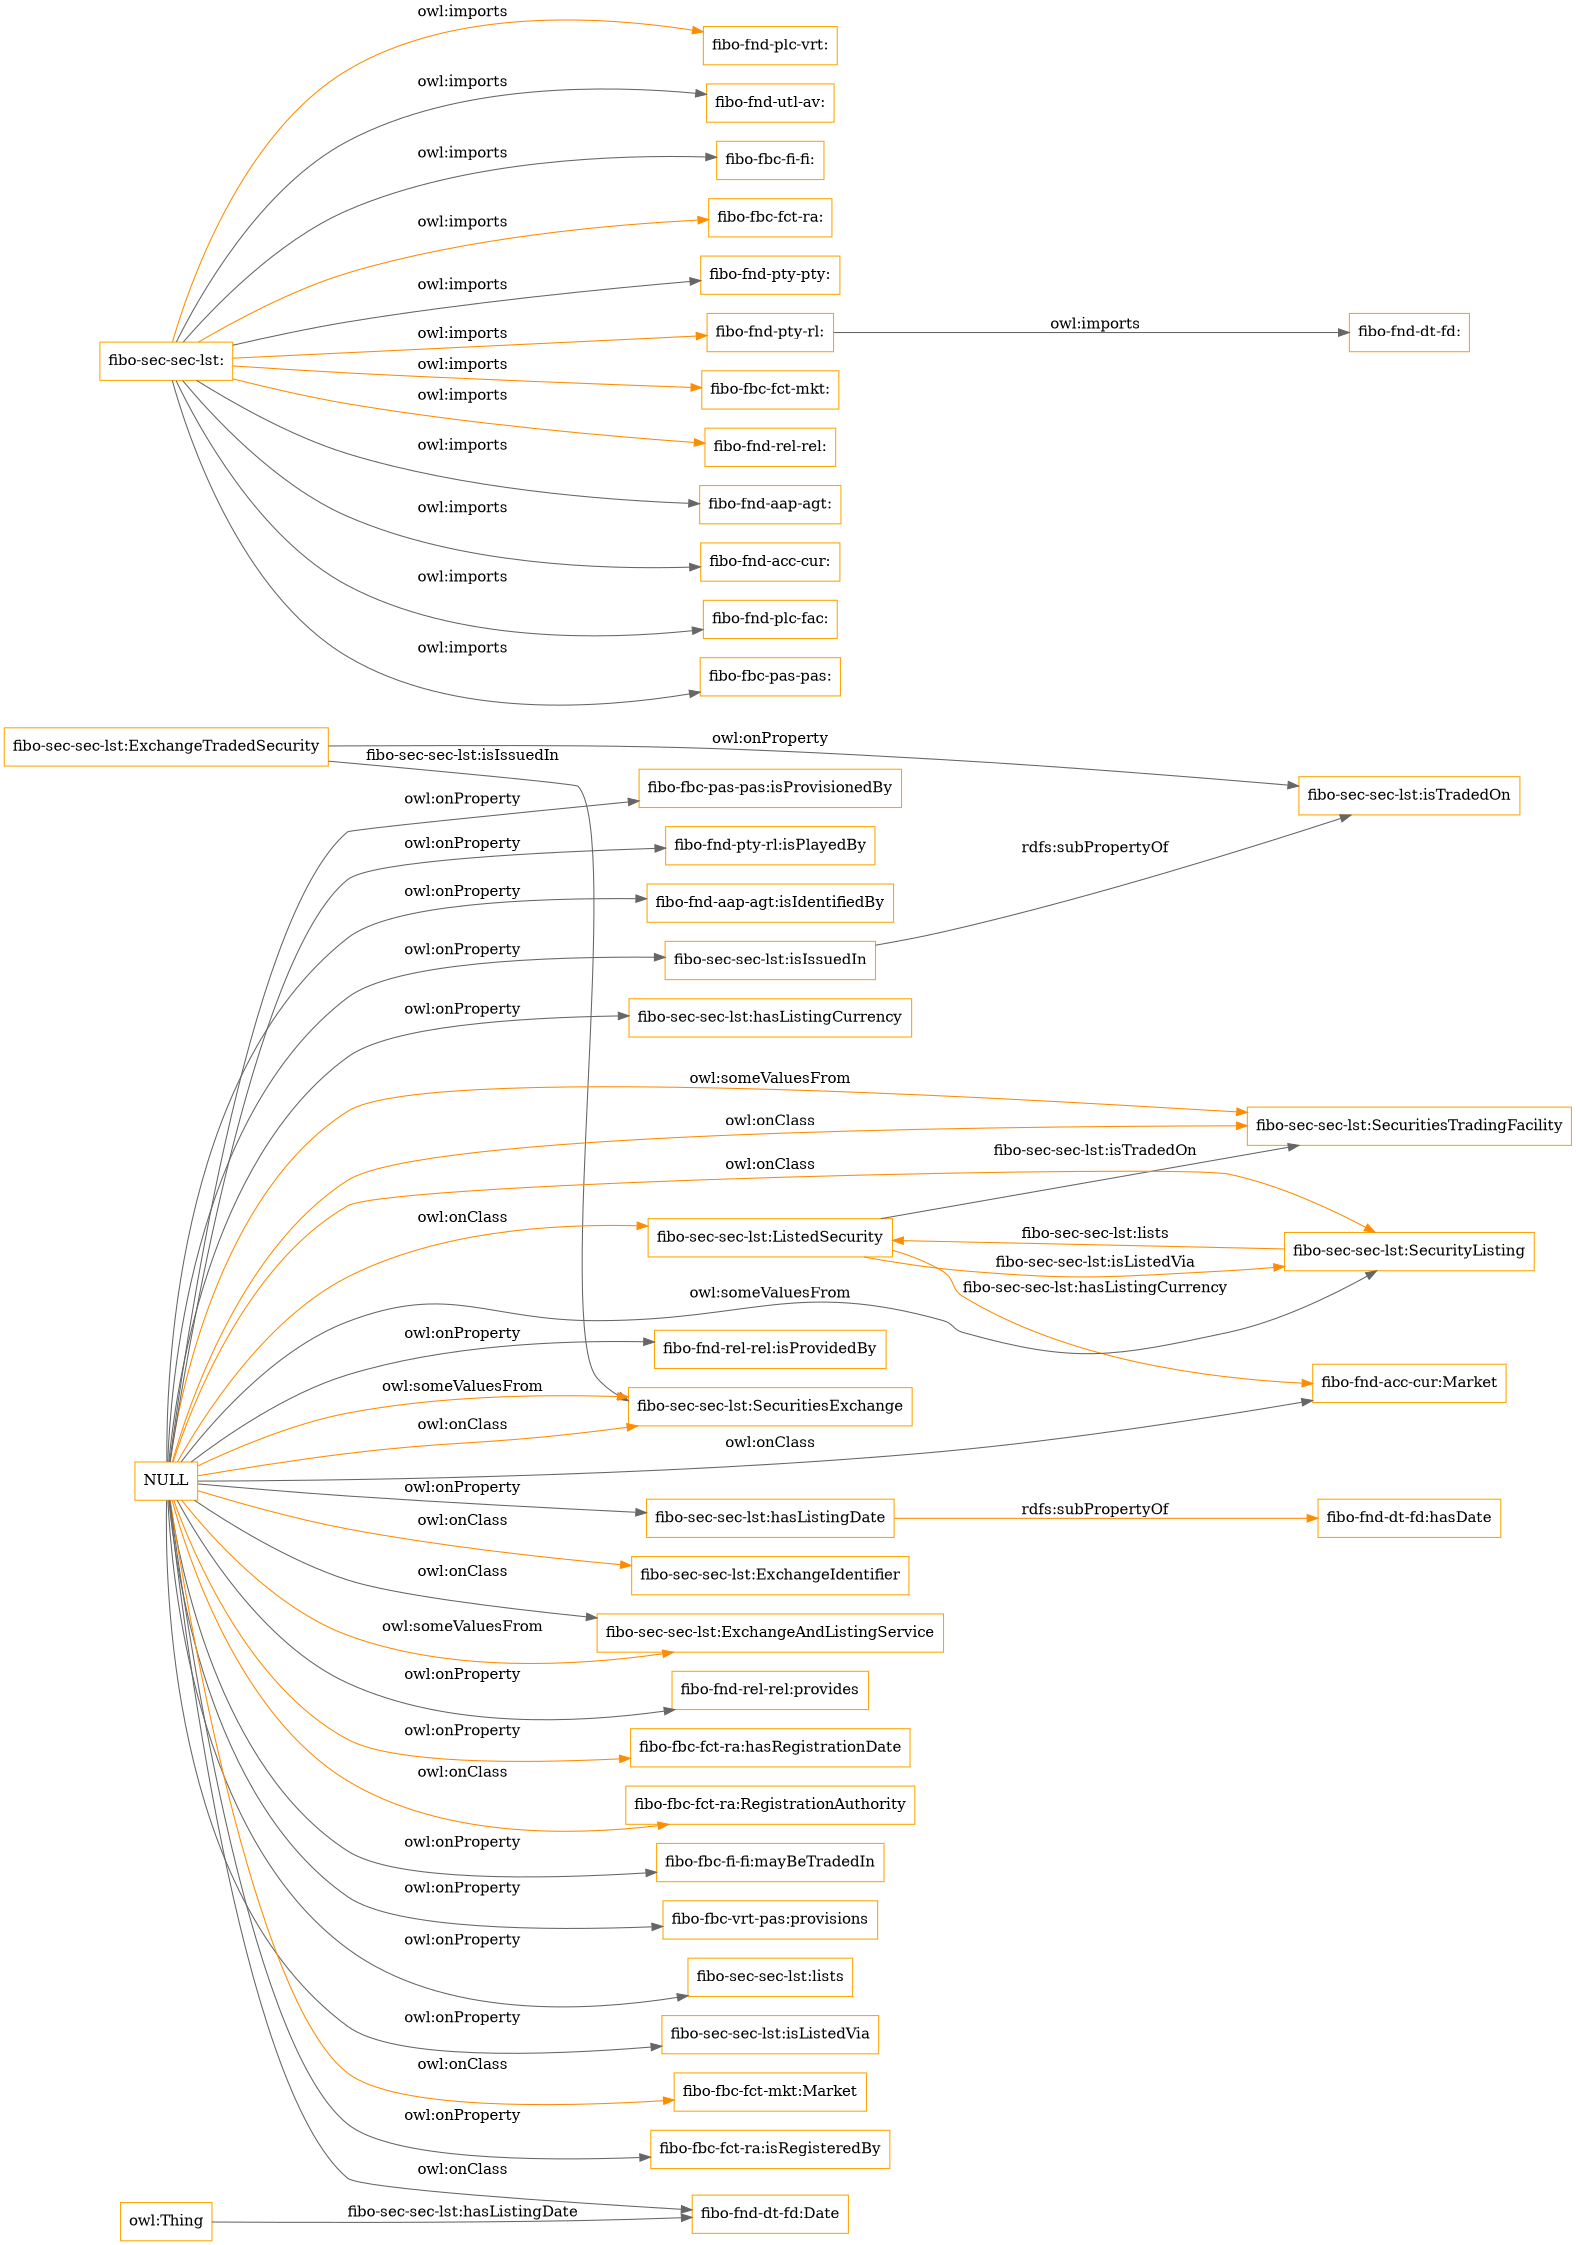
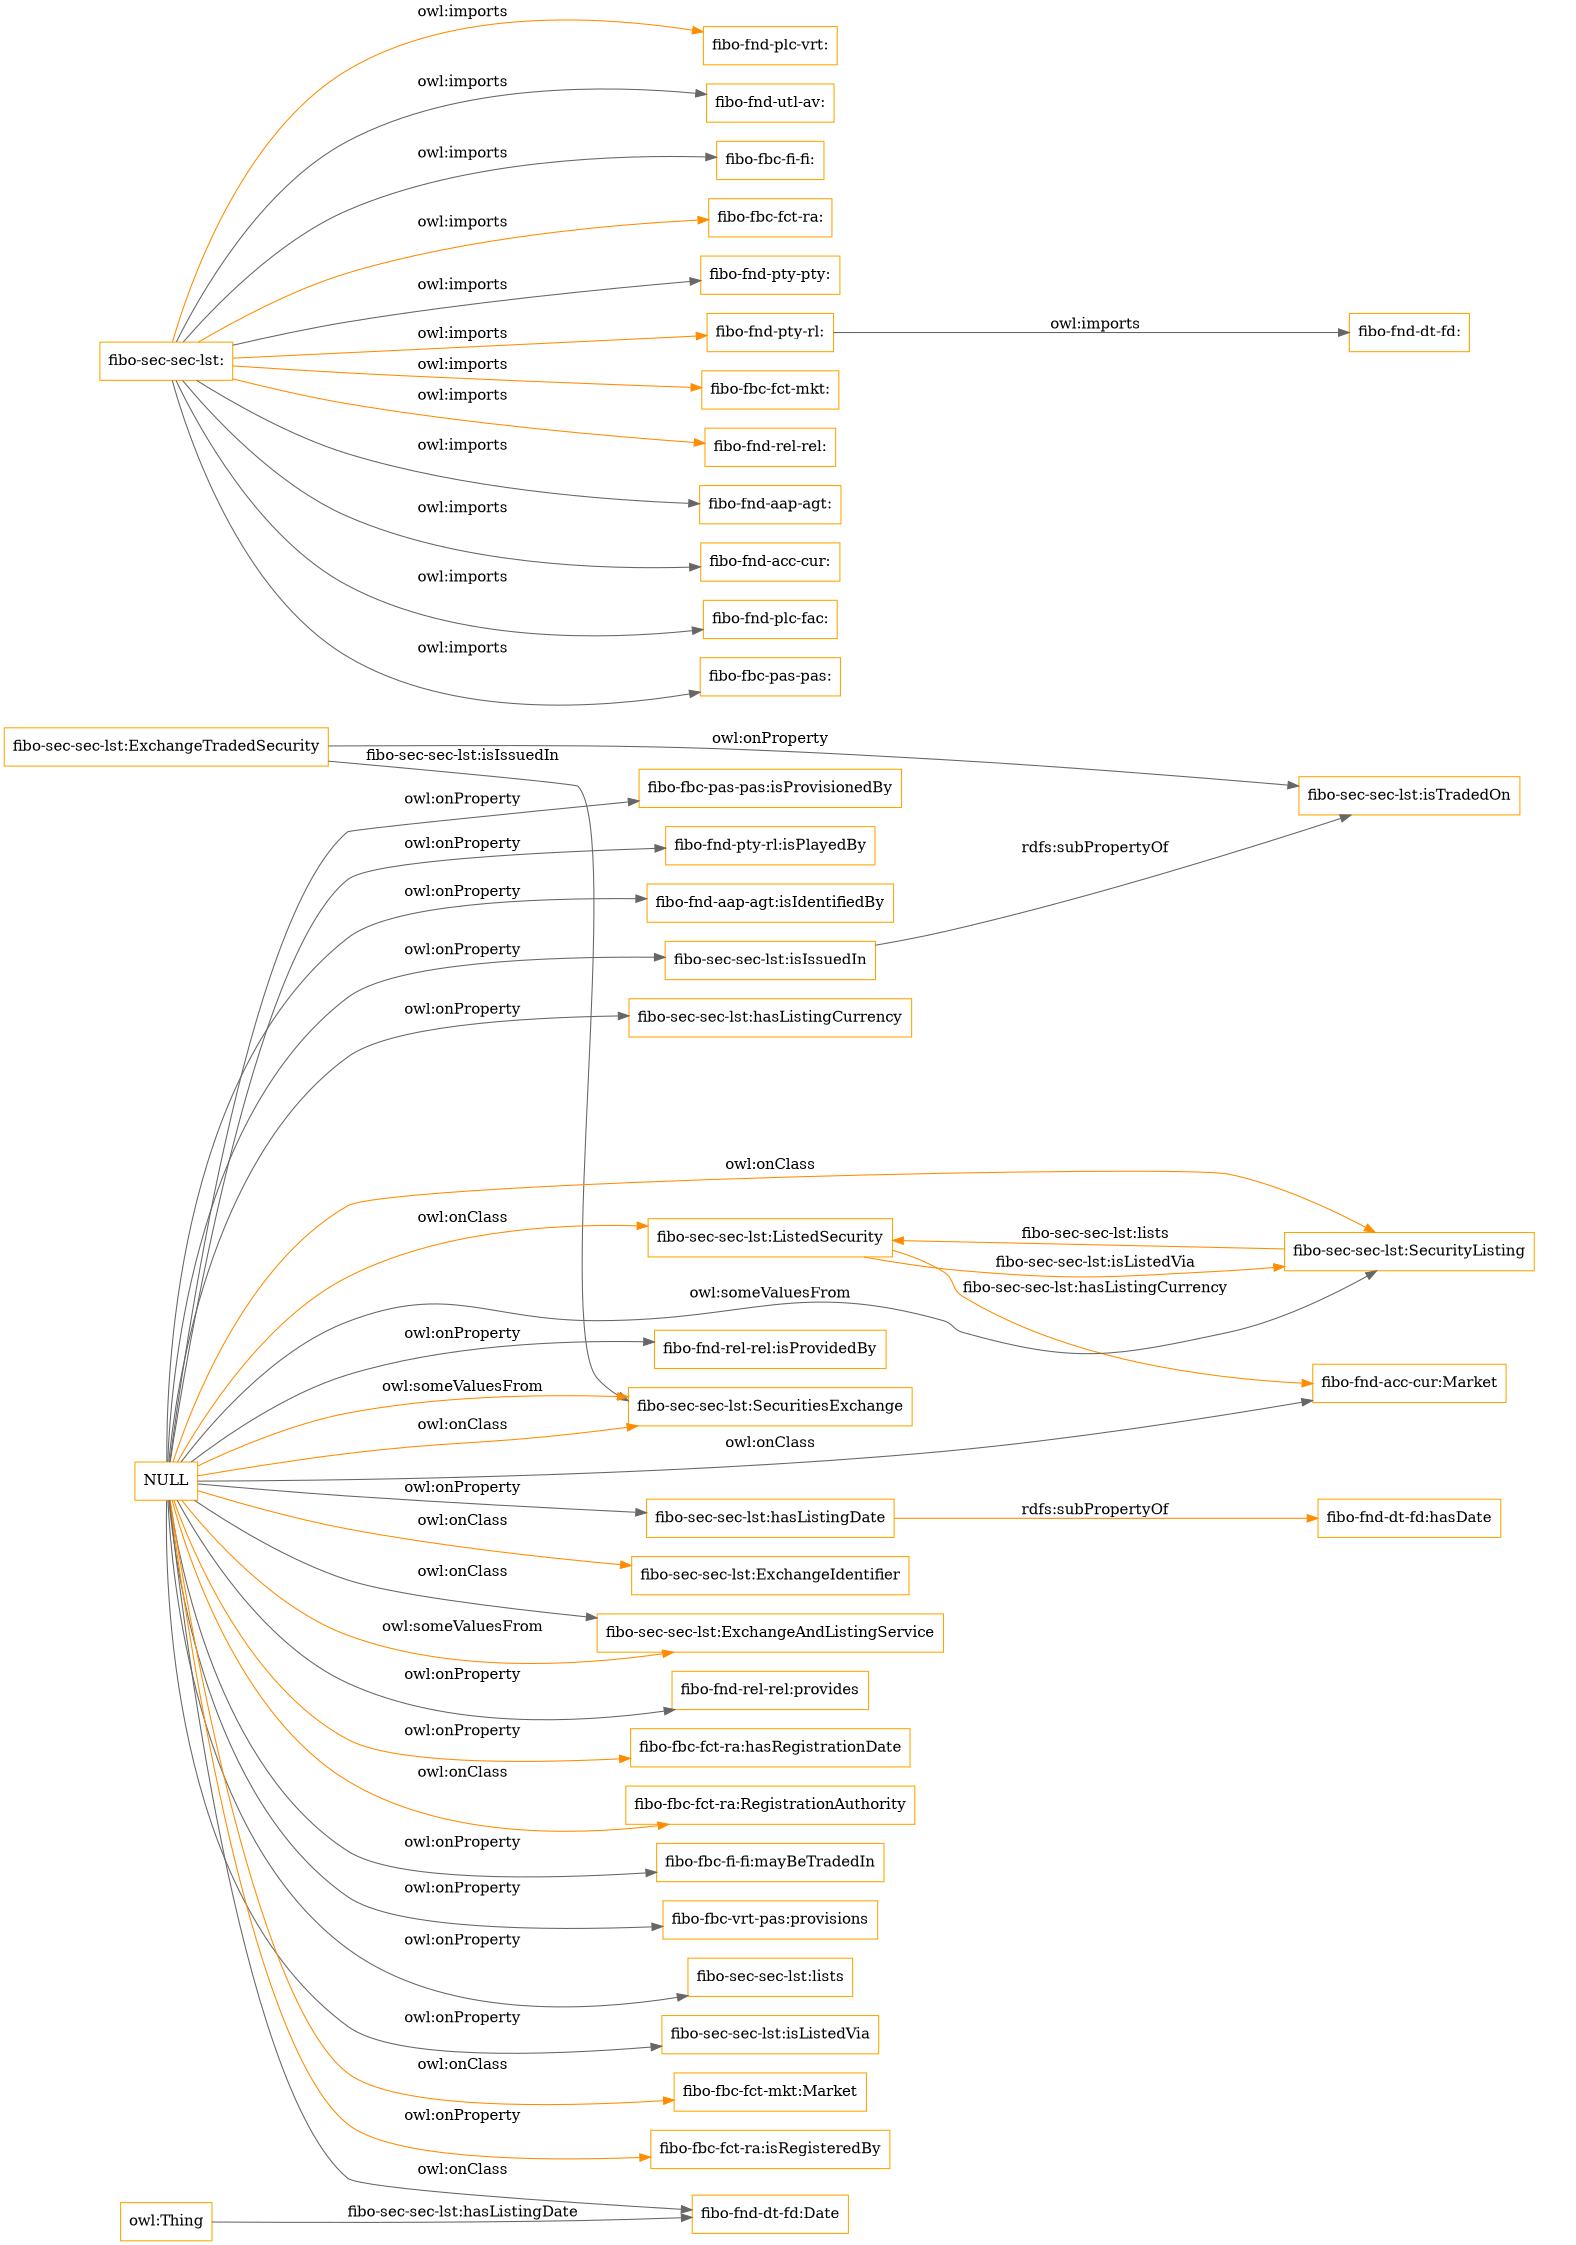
  digraph {
    rankdir=LR
    node [color=orange shape=rectangle]
    edge [color=gray40]
    "fibo-sec-sec-lst:ListedSecurity"
-   "fibo-sec-sec-lst:SecuritiesTradingFacility"
    "fibo-sec-sec-lst:SecurityListing"
    n4 [label="fibo-fnd-acc-cur:Market"]
    "fibo-sec-sec-lst:ExchangeTradedSecurity"
    "fibo-sec-sec-lst:SecuritiesExchange"
    "fibo-sec-sec-lst:isTradedOn"
    "fibo-sec-sec-lst:hasListingDate"
    "fibo-fnd-dt-fd:hasDate"
    "fibo-sec-sec-lst:isIssuedIn"
    "fibo-sec-sec-lst:"
    "fibo-fnd-plc-vrt:"
    "fibo-fnd-utl-av:"
    "fibo-fbc-fi-fi:"
    "fibo-fbc-fct-ra:"
    "fibo-fnd-pty-pty:"
    "fibo-fnd-pty-rl:"
    "fibo-fbc-fct-mkt:"
    "fibo-fnd-rel-rel:"
    "fibo-fnd-aap-agt:"
    "fibo-fnd-acc-cur:"
    "fibo-fnd-plc-fac:"
    "fibo-fbc-pas-pas:"
    "fibo-fnd-dt-fd:"
    NULL
    "fibo-sec-sec-lst:ExchangeIdentifier"
    "fibo-sec-sec-lst:ExchangeAndListingService"
    "fibo-fnd-rel-rel:provides"
    "fibo-fbc-fct-ra:hasRegistrationDate"
    "fibo-fbc-fct-ra:RegistrationAuthority"
    "fibo-fbc-fi-fi:mayBeTradedIn"
    n32 [label="fibo-fbc-vrt-pas:provisions"]
    "fibo-sec-sec-lst:lists"
    "fibo-sec-sec-lst:isListedVia"
    "fibo-fbc-fct-mkt:Market"
    "fibo-fbc-fct-ra:isRegisteredBy"
    "fibo-fbc-pas-pas:isProvisionedBy"
    "fibo-fnd-pty-rl:isPlayedBy"
    "fibo-fnd-aap-agt:isIdentifiedBy"
    "fibo-sec-sec-lst:hasListingCurrency"
    "fibo-fnd-rel-rel:isProvidedBy"
    "fibo-fnd-dt-fd:Date"
    "owl:Thing"
-   "fibo-sec-sec-lst:ListedSecurity" -> "fibo-sec-sec-lst:SecuritiesTradingFacility" [label="fibo-sec-sec-lst:isTradedOn"]
    "fibo-sec-sec-lst:ListedSecurity" -> "fibo-sec-sec-lst:SecurityListing" [color=darkorange label="fibo-sec-sec-lst:isListedVia"]
    "fibo-sec-sec-lst:ListedSecurity" -> n4 [color=darkorange label="fibo-sec-sec-lst:hasListingCurrency"]
    "fibo-sec-sec-lst:SecurityListing" -> "fibo-sec-sec-lst:ListedSecurity" [color=darkorange label="fibo-sec-sec-lst:lists"]
    "fibo-sec-sec-lst:ExchangeTradedSecurity" -> "fibo-sec-sec-lst:SecuritiesExchange" [label="fibo-sec-sec-lst:isIssuedIn"]
    "fibo-sec-sec-lst:ExchangeTradedSecurity" -> "fibo-sec-sec-lst:isTradedOn" [label="owl:onProperty"]
    "fibo-sec-sec-lst:hasListingDate" -> "fibo-fnd-dt-fd:hasDate" [color=darkorange label="rdfs:subPropertyOf"]
    "fibo-sec-sec-lst:isIssuedIn" -> "fibo-sec-sec-lst:isTradedOn" [label="rdfs:subPropertyOf"]
    "fibo-sec-sec-lst:" -> "fibo-fnd-plc-vrt:" [color=darkorange label="owl:imports"]
    "fibo-sec-sec-lst:" -> "fibo-fnd-utl-av:" [label="owl:imports"]
    "fibo-sec-sec-lst:" -> "fibo-fbc-fi-fi:" [label="owl:imports"]
    "fibo-sec-sec-lst:" -> "fibo-fbc-fct-ra:" [color=darkorange label="owl:imports"]
    "fibo-sec-sec-lst:" -> "fibo-fnd-pty-pty:" [label="owl:imports"]
    "fibo-sec-sec-lst:" -> "fibo-fnd-pty-rl:" [color=darkorange label="owl:imports"]
    "fibo-sec-sec-lst:" -> "fibo-fbc-fct-mkt:" [color=darkorange label="owl:imports"]
    "fibo-sec-sec-lst:" -> "fibo-fnd-rel-rel:" [color=darkorange label="owl:imports"]
    "fibo-sec-sec-lst:" -> "fibo-fnd-aap-agt:" [label="owl:imports"]
    "fibo-sec-sec-lst:" -> "fibo-fnd-acc-cur:" [label="owl:imports"]
    "fibo-sec-sec-lst:" -> "fibo-fnd-plc-fac:" [label="owl:imports"]
    "fibo-sec-sec-lst:" -> "fibo-fbc-pas-pas:" [label="owl:imports"]
    "fibo-fnd-pty-rl:" -> "fibo-fnd-dt-fd:" [label="owl:imports"]
    NULL -> "fibo-sec-sec-lst:ListedSecurity" [color=darkorange label="owl:onClass"]
-   NULL -> "fibo-sec-sec-lst:SecuritiesTradingFacility" [color=darkorange label="owl:someValuesFrom"]
-   NULL -> "fibo-sec-sec-lst:SecuritiesTradingFacility" [color=darkorange label="owl:onClass"]
    NULL -> "fibo-sec-sec-lst:SecurityListing" [label="owl:someValuesFrom"]
    NULL -> "fibo-sec-sec-lst:SecurityListing" [color=darkorange label="owl:onClass"]
    NULL -> n4 [label="owl:onClass"]
    NULL -> "fibo-sec-sec-lst:SecuritiesExchange" [color=darkorange label="owl:someValuesFrom"]
    NULL -> "fibo-sec-sec-lst:SecuritiesExchange" [color=darkorange label="owl:onClass"]
    NULL -> "fibo-sec-sec-lst:hasListingDate" [label="owl:onProperty"]
    NULL -> "fibo-sec-sec-lst:isIssuedIn" [label="owl:onProperty"]
    NULL -> "fibo-sec-sec-lst:ExchangeIdentifier" [color=darkorange label="owl:onClass"]
    NULL -> "fibo-sec-sec-lst:ExchangeAndListingService" [label="owl:onClass"]
    NULL -> "fibo-sec-sec-lst:ExchangeAndListingService" [color=darkorange label="owl:someValuesFrom"]
    NULL -> "fibo-fnd-rel-rel:provides" [label="owl:onProperty"]
    NULL -> "fibo-fbc-fct-ra:hasRegistrationDate" [color=darkorange label="owl:onProperty"]
    NULL -> "fibo-fbc-fct-ra:RegistrationAuthority" [color=darkorange label="owl:onClass"]
    NULL -> "fibo-fbc-fi-fi:mayBeTradedIn" [label="owl:onProperty"]
    NULL -> n32 [label="owl:onProperty"]
    NULL -> "fibo-sec-sec-lst:lists" [label="owl:onProperty"]
    NULL -> "fibo-sec-sec-lst:isListedVia" [label="owl:onProperty"]
    NULL -> "fibo-fbc-fct-mkt:Market" [color=darkorange label="owl:onClass"]
-   NULL -> "fibo-fbc-fct-ra:isRegisteredBy" [label="owl:onProperty"]
+   NULL -> "fibo-fbc-fct-ra:isRegisteredBy" [color=darkorange label="owl:onProperty"]
    NULL -> "fibo-fbc-pas-pas:isProvisionedBy" [label="owl:onProperty"]
    NULL -> "fibo-fnd-pty-rl:isPlayedBy" [label="owl:onProperty"]
    NULL -> "fibo-fnd-aap-agt:isIdentifiedBy" [label="owl:onProperty"]
    NULL -> "fibo-sec-sec-lst:hasListingCurrency" [label="owl:onProperty"]
    NULL -> "fibo-fnd-rel-rel:isProvidedBy" [label="owl:onProperty"]
    NULL -> "fibo-fnd-dt-fd:Date" [label="owl:onClass"]
    "owl:Thing" -> "fibo-fnd-dt-fd:Date" [label="fibo-sec-sec-lst:hasListingDate"]
  }
